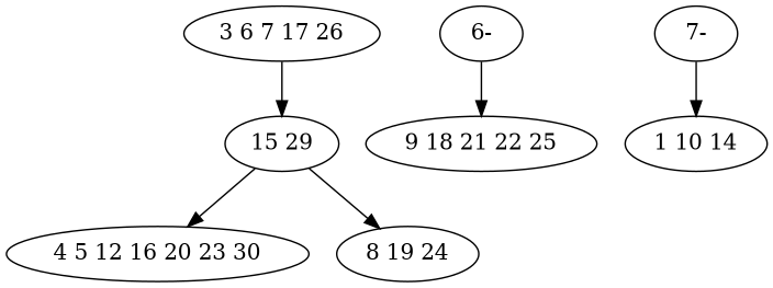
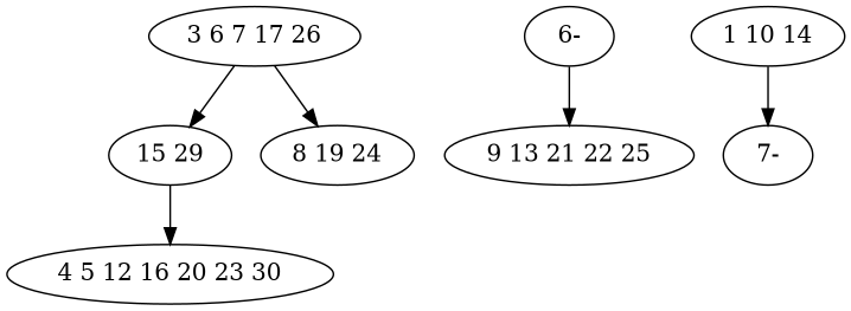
  digraph {
    n1 [label="3 6 7 17 26"]
    n2 [label="15 29"]
    n3 [label="4 5 12 16 20 23 30"]
    n4 [label="8 19 24"]
    n5 [label="6-"]
-   n6 [label="9 18 21 22 25"]
+   n6 [label="9 13 21 22 25"]
    n7 [label="7-"]
    n8 [label="1 10 14"]
    n1 -> n2
    n2 -> n3
-   n2 -> n4
+   n1 -> n4
    n5 -> n6
-   n7 -> n8
+   n8 -> n7
  }
